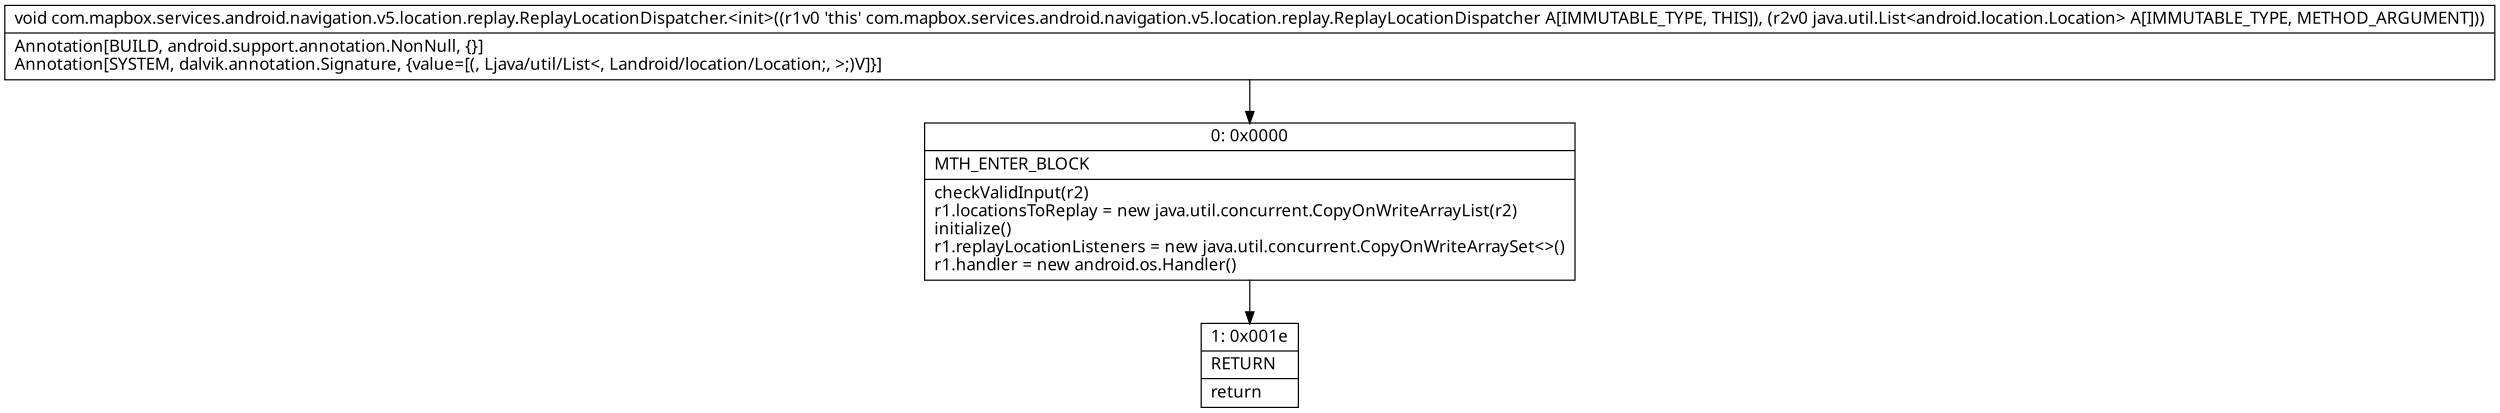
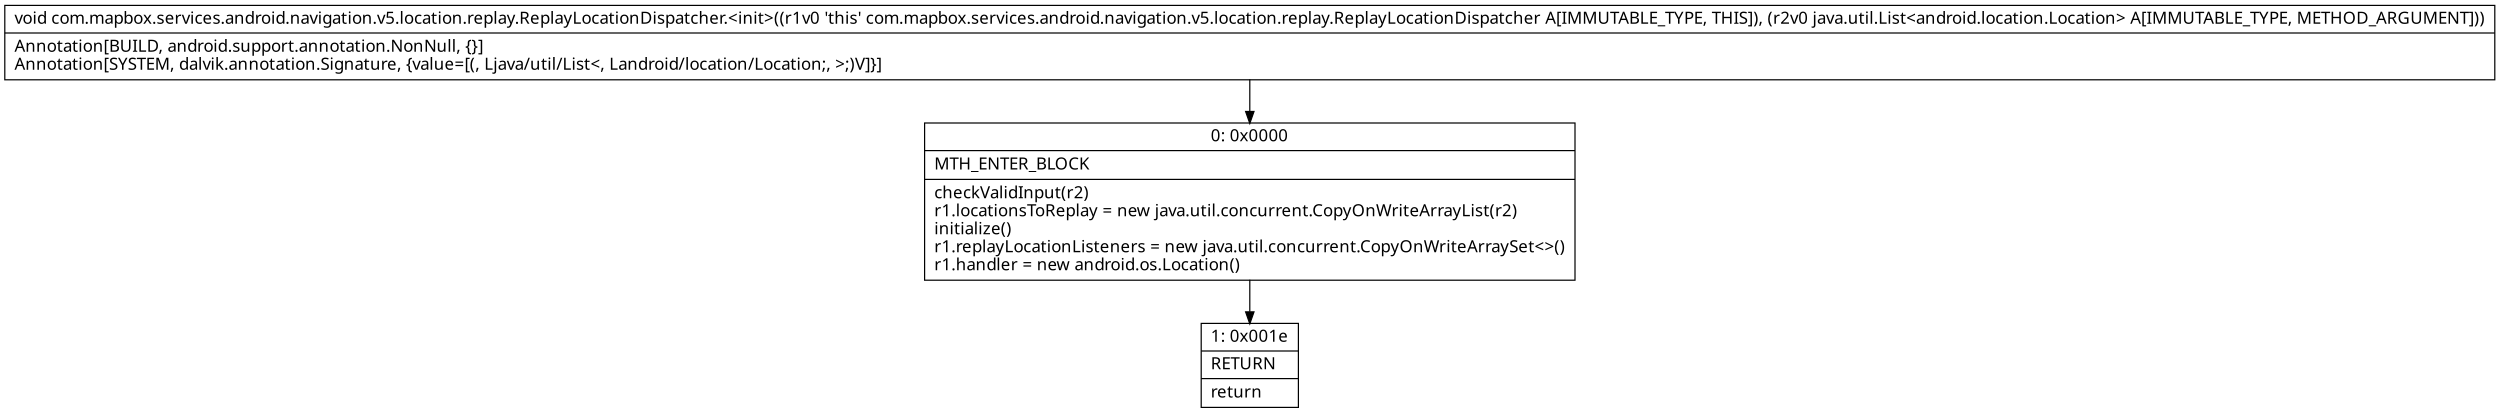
  digraph {
    fontname="Noto Sans"
    node [shape=record fontname="Noto Sans"]
    edge [fontname="Noto Sans"]
-   n1 [label="{0\:\ 0x0000|MTH_ENTER_BLOCK\l|checkValidInput(r2)\lr1.locationsToReplay = new java.util.concurrent.CopyOnWriteArrayList(r2)\linitialize()\lr1.replayLocationListeners = new java.util.concurrent.CopyOnWriteArraySet\<\>()\lr1.handler = new android.os.Handler()\l}"]
+   n1 [label="{0\:\ 0x0000|MTH_ENTER_BLOCK\l|checkValidInput(r2)\lr1.locationsToReplay = new java.util.concurrent.CopyOnWriteArrayList(r2)\linitialize()\lr1.replayLocationListeners = new java.util.concurrent.CopyOnWriteArraySet\<\>()\lr1.handler = new android.os.Location()\l}"]
    n2 [label="{1\:\ 0x001e|RETURN\l|return\l}"]
    n3 [label="{void com.mapbox.services.android.navigation.v5.location.replay.ReplayLocationDispatcher.\<init\>((r1v0 'this' com.mapbox.services.android.navigation.v5.location.replay.ReplayLocationDispatcher A[IMMUTABLE_TYPE, THIS]), (r2v0 java.util.List\<android.location.Location\> A[IMMUTABLE_TYPE, METHOD_ARGUMENT]))  | Annotation[BUILD, android.support.annotation.NonNull, \{\}]\lAnnotation[SYSTEM, dalvik.annotation.Signature, \{value=[(, Ljava\/util\/List\<, Landroid\/location\/Location;, \>;)V]\}]\l}"]
    n1 -> n2
    n3 -> n1
  }
